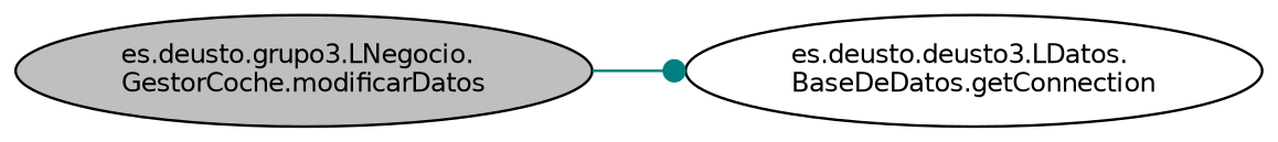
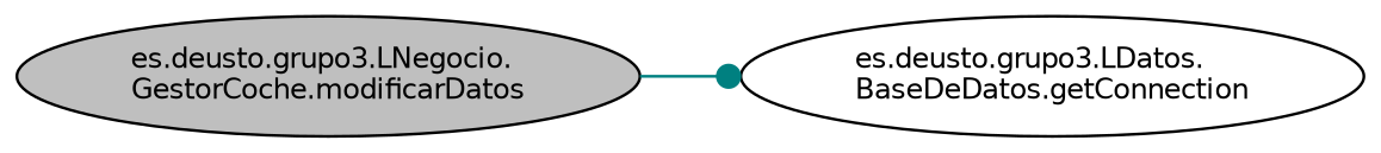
  digraph {
    rankdir=LR
    node [color=black fontname=Helvetica fontsize=10 shape=ellipse style=filled]
    n1 [fillcolor=grey75 fontcolor=black height=0.2 label="es.deusto.grupo3.LNegocio.\lGestorCoche.modificarDatos" width=0.4]
-   n2 [fillcolor=white height=0.2 label="es.deusto.deusto3.LDatos.\lBaseDeDatos.getConnection" width=0.4]
+   n2 [fillcolor=white height=0.2 label="es.deusto.grupo3.LDatos.\lBaseDeDatos.getConnection" width=0.4]
    n1 -> n2 [color=teal fontname=Helvetica fontsize=10 labelfontname=Helvetica labelfontsize=10 style=solid arrowhead=dot]
  }
